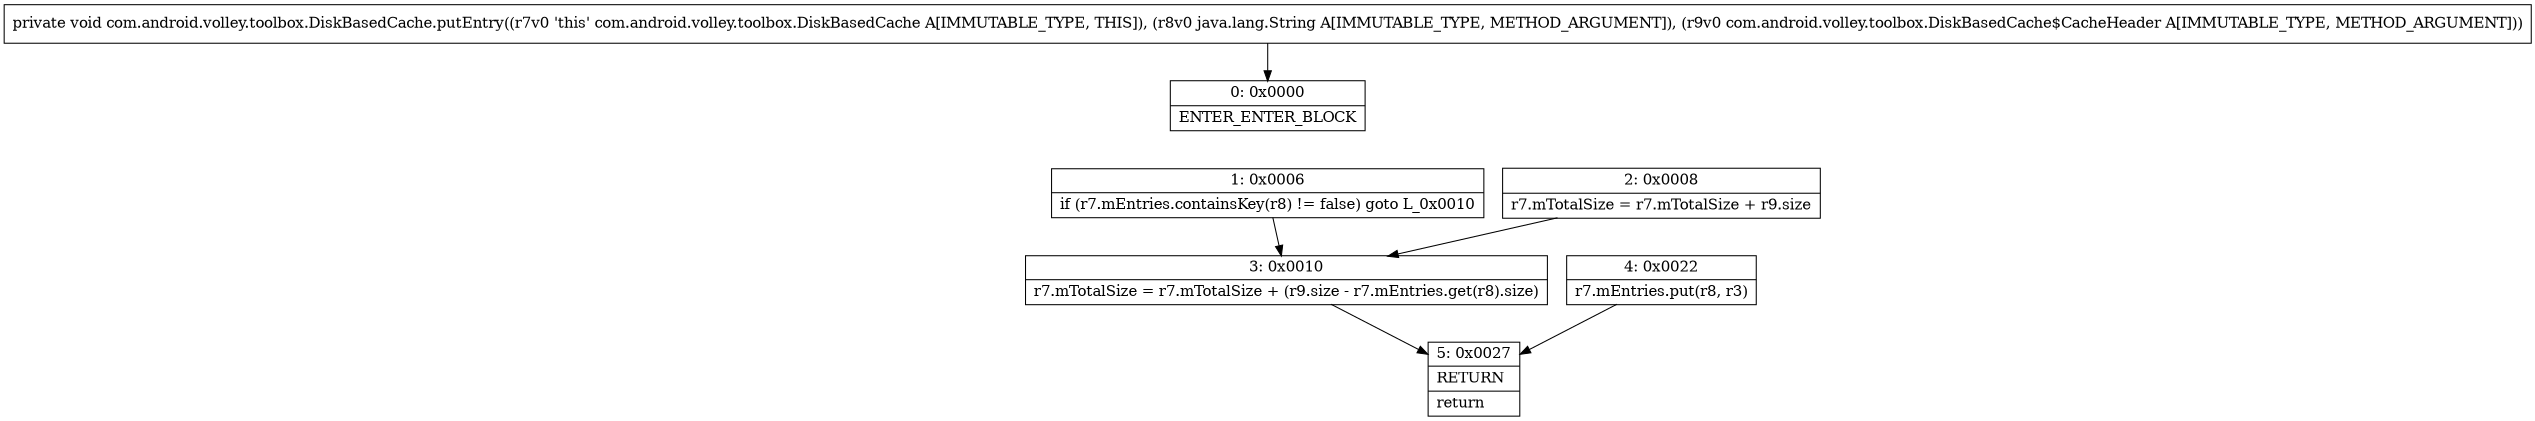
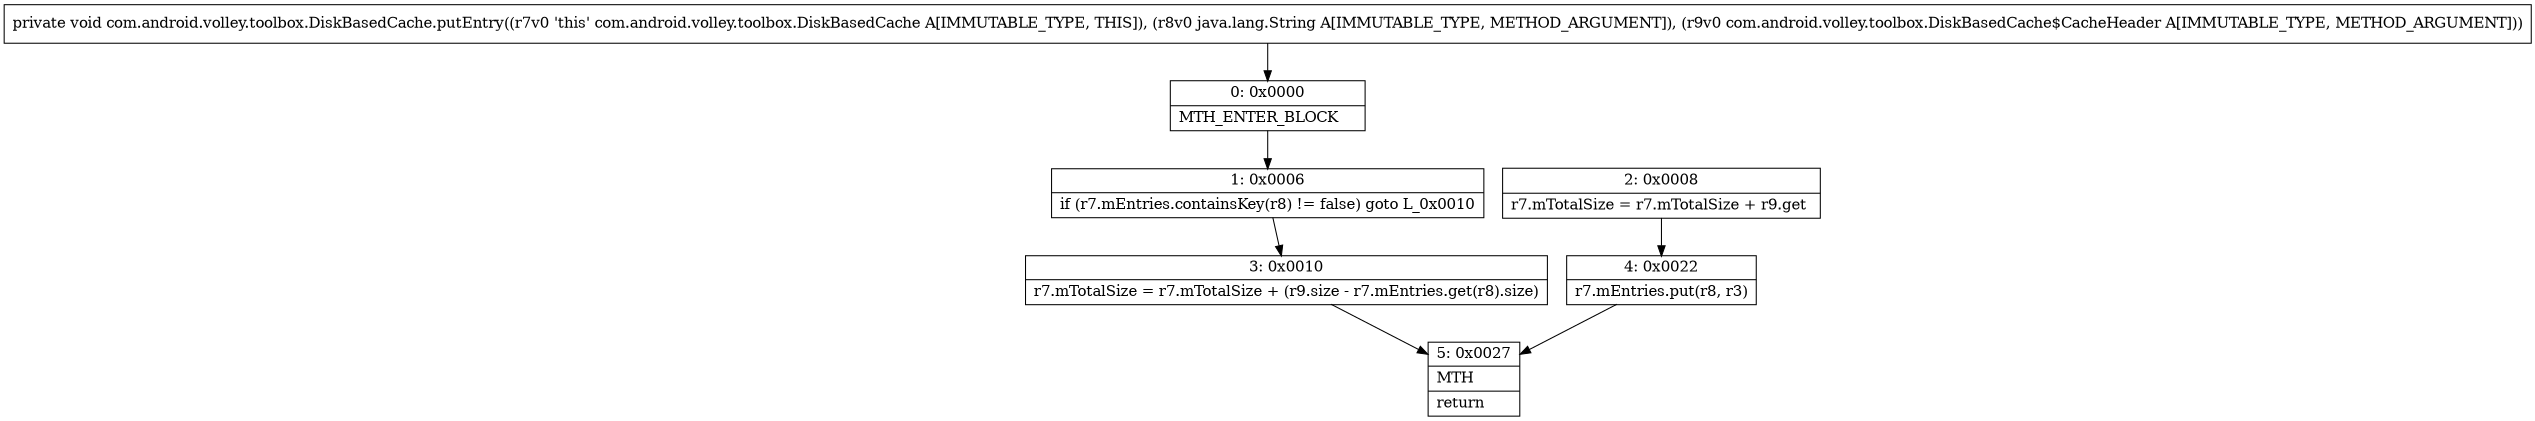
  digraph {
    node [shape=record]
-   n1 [label="{0\:\ 0x0000|ENTER_ENTER_BLOCK\l}"]
+   n1 [label="{0\:\ 0x0000|MTH_ENTER_BLOCK\l}"]
    n2 [label="{1\:\ 0x0006|if (r7.mEntries.containsKey(r8) != false) goto L_0x0010\l}"]
    n3 [label="{3\:\ 0x0010|r7.mTotalSize = r7.mTotalSize + (r9.size \- r7.mEntries.get(r8).size)\l}"]
-   n4 [label="{2\:\ 0x0008|r7.mTotalSize = r7.mTotalSize + r9.size\l}"]
+   n4 [label="{2\:\ 0x0008|r7.mTotalSize = r7.mTotalSize + r9.get\l}"]
    n5 [label="{4\:\ 0x0022|r7.mEntries.put(r8, r3)\l}"]
-   n6 [label="{5\:\ 0x0027|RETURN\l|return\l}"]
+   n6 [label="{5\:\ 0x0027|MTH\l|return\l}"]
    n7 [label="{private void com.android.volley.toolbox.DiskBasedCache.putEntry((r7v0 'this' com.android.volley.toolbox.DiskBasedCache A[IMMUTABLE_TYPE, THIS]), (r8v0 java.lang.String A[IMMUTABLE_TYPE, METHOD_ARGUMENT]), (r9v0 com.android.volley.toolbox.DiskBasedCache$CacheHeader A[IMMUTABLE_TYPE, METHOD_ARGUMENT])) }"]
+   n1 -> n2
    n2 -> n3
    n3 -> n6
-   n4 -> n3
+   n4 -> n5
    n5 -> n6
    n7 -> n1
  }
